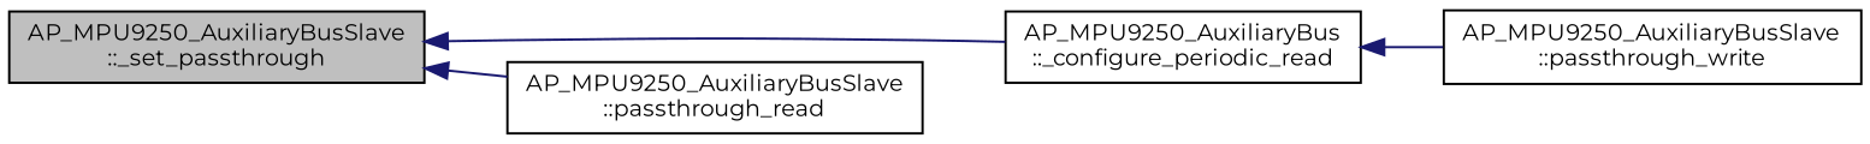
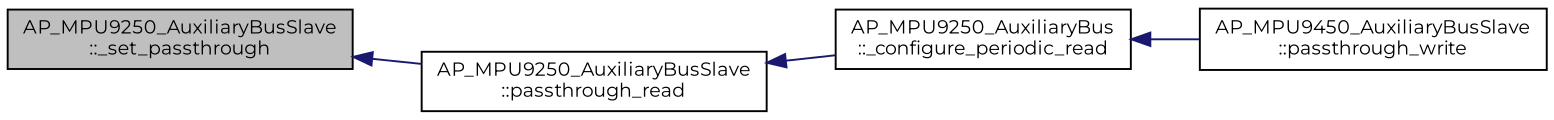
  digraph {
    fontname=Montserrat
    rankdir=LR
    node [color=black fillcolor=white fontname=Montserrat fontsize=10 shape=record style=filled]
    edge [color=midnightblue dir=back fontname=Montserrat fontsize=10 labelfontname=Helvetica labelfontsize=10 style=solid]
    n1 [fillcolor=grey75 fontcolor=black height=0.2 label="AP_MPU9250_AuxiliaryBusSlave\l::_set_passthrough" width=0.4]
    n2 [height=0.2 label="AP_MPU9250_AuxiliaryBus\l::_configure_periodic_read" width=0.4]
    n3 [height=0.2 label="AP_MPU9250_AuxiliaryBusSlave\l::passthrough_read" width=0.4]
-   n4 [height=0.2 label="AP_MPU9250_AuxiliaryBusSlave\l::passthrough_write" width=0.4]
-   n1 -> n2
+   n4 [height=0.2 label="AP_MPU9450_AuxiliaryBusSlave\l::passthrough_write" width=0.4]
+   n3 -> n2
    n1 -> n3
    n2 -> n4
  }
